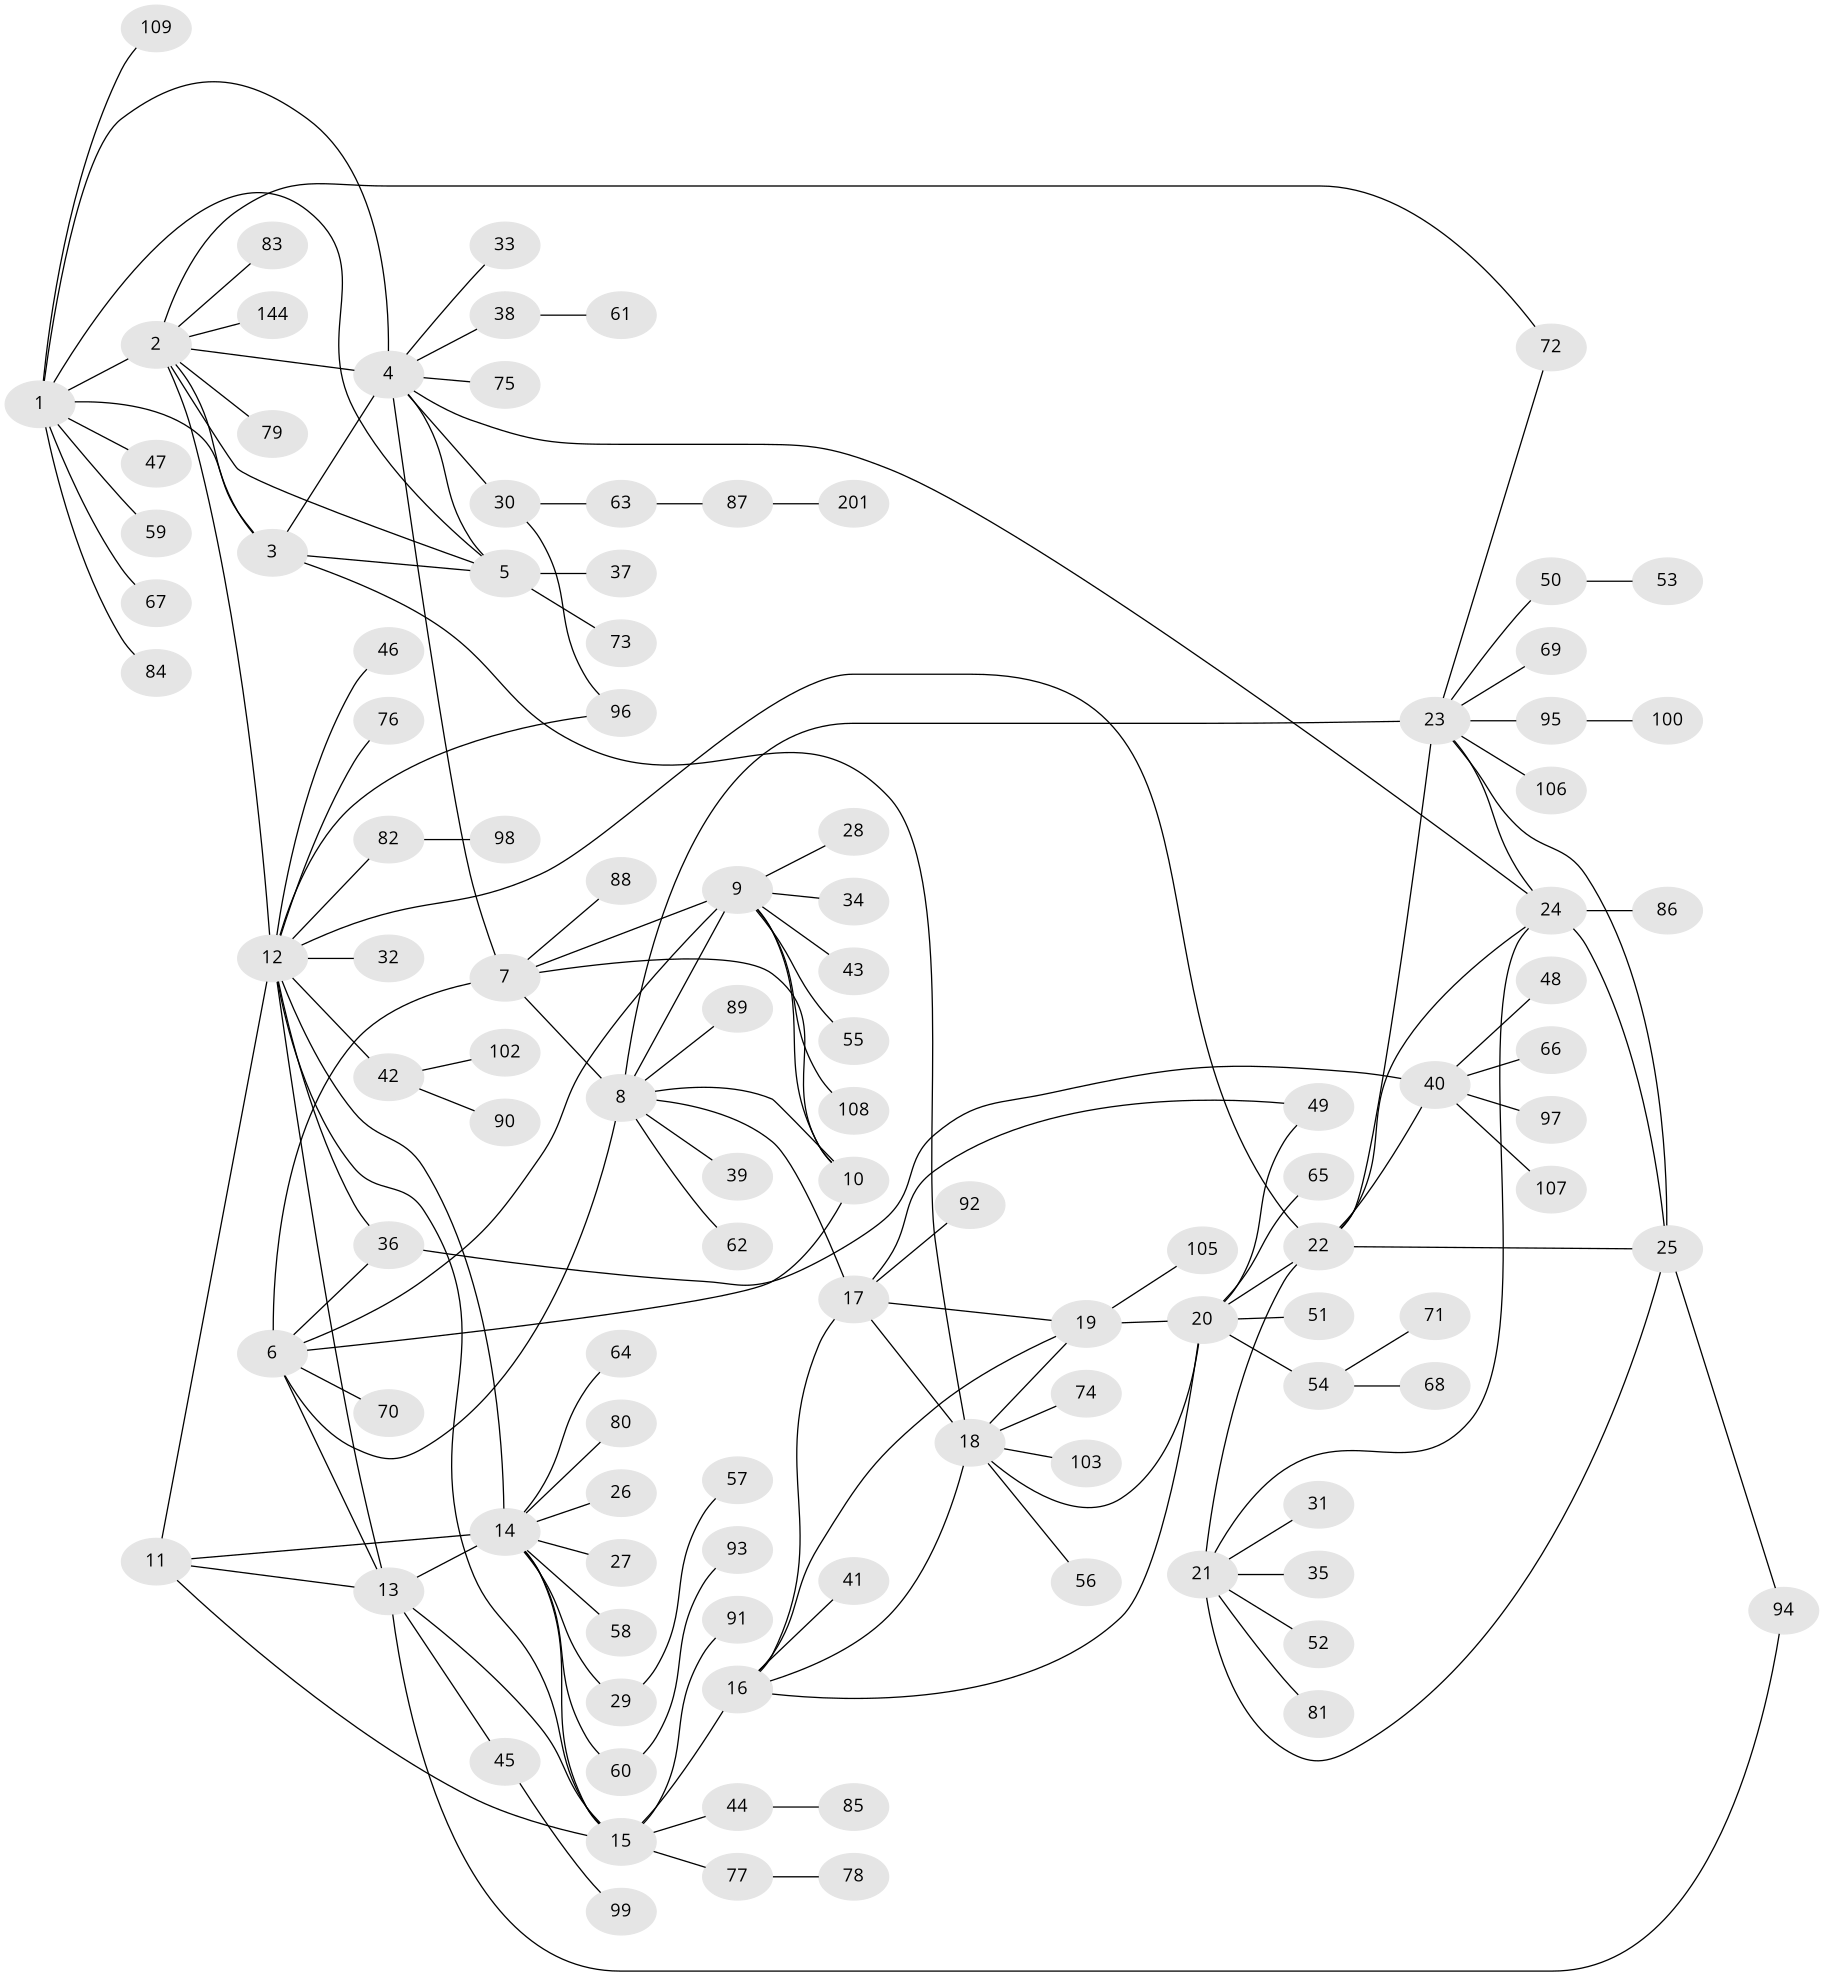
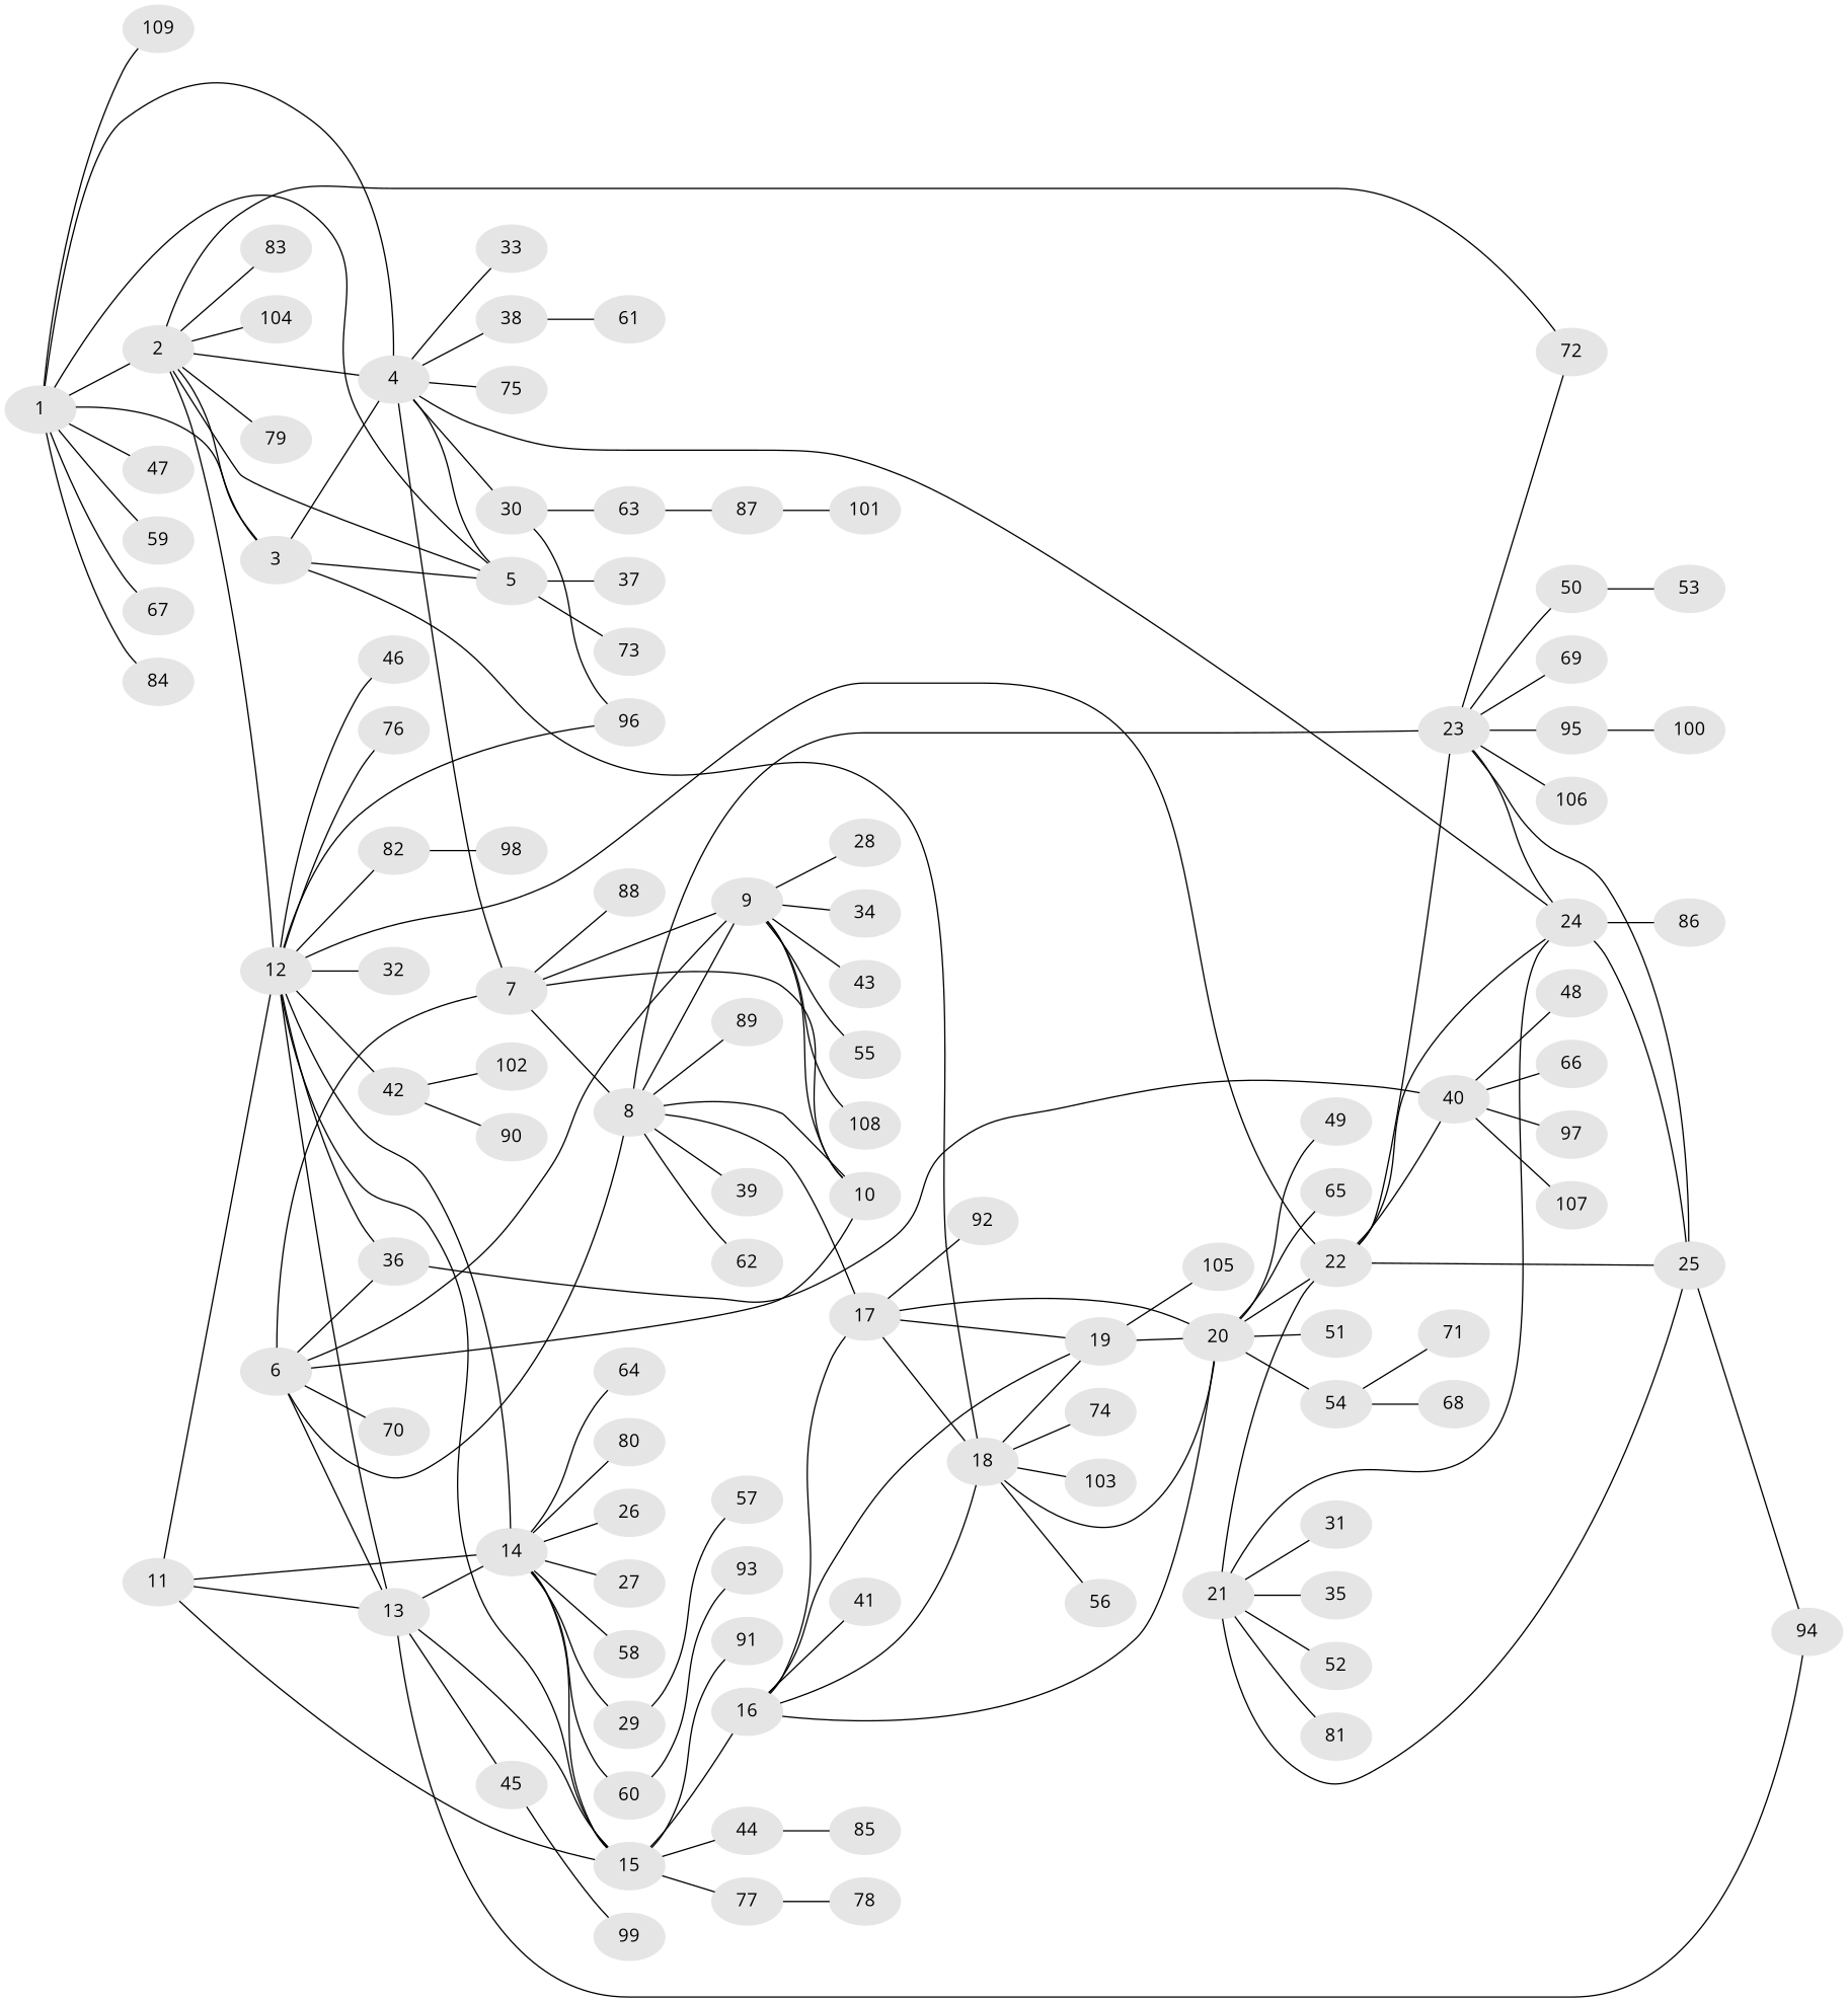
  graph {
    fontname="Open Sans"
    rankdir=LR
    node [color=gray90 fontname="Open Sans" style=filled]
    edge [fontname="Open Sans"]
    1
    2
    3
    4
    5
    47
    59
    67
    84
    109
    12
    72
    79
    83
-   104 [label=144]
+   104
    18
    7
    24
    30
    33
    38
    75
    37
    73
    13
    36
    14
    15
    22
    32
    42
    46
    76
    82
    96
    19
    20
    56
    74
    103
    8
    9
    10
    88
    25
    86
    63
    61
    6
    70
    17
    23
    39
    62
    89
    28
    34
    43
    55
    108
    45
    94
    40
    92
    50
    69
    95
    106
    11
    26
    27
    29
    58
    60
    64
    80
    16
    44
    77
    91
    90
    102
    98
    99
    57
    93
    41
    85
    78
    105
    49
    51
    54
    65
    68
    71
    21
    31
    35
    52
    81
    48
    66
    97
    107
    53
    100
    87
-   101 [label=201]
+   101
    1 -- 2
    1 -- 3
    1 -- 4
    1 -- 5
    1 -- 47
    1 -- 59
    1 -- 67
    1 -- 84
    1 -- 109
    2 -- 3
    2 -- 4
    2 -- 5
    2 -- 12
    2 -- 72
    2 -- 79
    2 -- 83
    2 -- 104
    3 -- 4
    3 -- 5
    3 -- 18
    4 -- 5
    4 -- 7
    4 -- 24
    4 -- 30
    4 -- 33
    4 -- 38
    4 -- 75
    5 -- 37
    5 -- 73
    12 -- 13
    12 -- 36
    12 -- 14
    12 -- 15
    12 -- 22
    12 -- 32
    12 -- 42
    12 -- 46
    12 -- 76
    12 -- 82
    12 -- 96
    18 -- 19
    18 -- 20
    18 -- 56
    18 -- 74
    18 -- 103
    7 -- 8
    7 -- 9
    7 -- 10
    7 -- 88
    24 -- 25
    24 -- 86
    30 -- 96
    30 -- 63
    38 -- 61
    13 -- 14
    13 -- 15
    13 -- 45
    13 -- 94
    36 -- 40
    14 -- 15
    14 -- 26
    14 -- 27
    14 -- 29
    14 -- 58
    14 -- 60
    14 -- 64
    14 -- 80
    15 -- 16
    15 -- 44
    15 -- 77
    15 -- 91
    22 -- 24
    22 -- 25
    22 -- 23
    22 -- 40
    42 -- 90
    42 -- 102
    82 -- 98
    19 -- 20
    19 -- 105
    20 -- 22
    20 -- 49
    20 -- 51
    20 -- 54
    20 -- 65
    8 -- 9
    8 -- 10
    8 -- 17
    8 -- 23
    8 -- 39
    8 -- 62
    8 -- 89
    9 -- 10
    9 -- 28
    9 -- 34
    9 -- 43
    9 -- 55
    9 -- 108
    25 -- 94
    63 -- 87
    6 -- 7
    6 -- 13
    6 -- 36
    6 -- 8
    6 -- 9
    6 -- 10
    6 -- 70
    17 -- 18
    17 -- 19
-   17 -- 49
+   17 -- 20
    17 -- 92
    23 -- 72
    23 -- 24
    23 -- 25
    23 -- 50
    23 -- 69
    23 -- 95
    23 -- 106
    45 -- 99
    40 -- 48
    40 -- 66
    40 -- 97
    40 -- 107
    50 -- 53
    95 -- 100
    11 -- 12
    11 -- 13
    11 -- 14
    11 -- 15
    29 -- 57
    60 -- 93
    16 -- 18
    16 -- 19
    16 -- 20
    16 -- 17
    16 -- 41
    44 -- 85
    77 -- 78
    54 -- 68
    54 -- 71
    21 -- 24
    21 -- 22
    21 -- 25
    21 -- 31
    21 -- 35
    21 -- 52
    21 -- 81
    87 -- 101
  }
